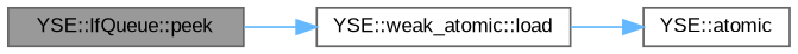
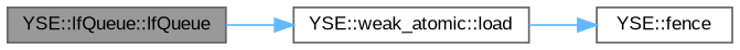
  digraph {
    fontname="Liberation Sans"
    rankdir=LR
    node [color=grey40 fillcolor=white fontname="Liberation Sans" fontsize=10 shape=box style=filled]
    edge [color=steelblue1 fontname="Liberation Sans" fontsize=10 labelfontname=Helvetica labelfontsize=10 style=solid]
-   n1 [color=gray40 fillcolor=grey60 fontcolor=black height=0.2 label="YSE::lfQueue::peek" width=0.4]
+   n1 [color=gray40 fillcolor=grey60 fontcolor=black height=0.2 label="YSE::lfQueue::lfQueue" width=0.4]
    n2 [height=0.2 label="YSE::weak_atomic::load" width=0.4]
-   n3 [height=0.2 label="YSE::atomic" width=0.4]
+   n3 [height=0.2 label="YSE::fence" width=0.4]
    n1 -> n2
    n2 -> n3
  }
